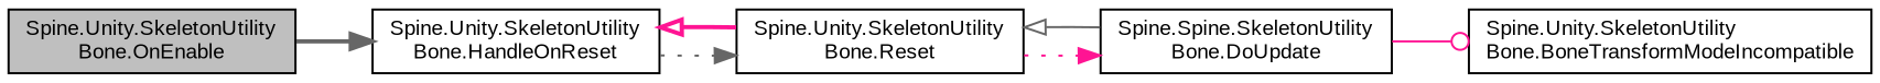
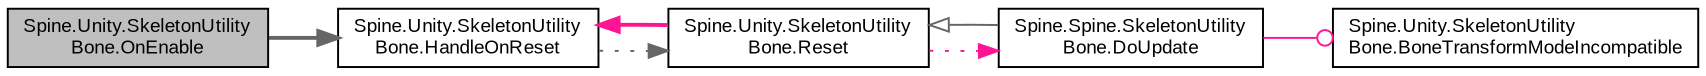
  digraph {
    fontname="Liberation Sans"
    rankdir=LR
    node [color=black fillcolor=white fontname="Liberation Sans" fontsize=10 shape=record style=filled]
    edge [arrowhead=normal color=gray40 fontname="Liberation Sans" fontsize=10 labelfontname=Helvetica labelfontsize=10 style=bold]
    n1 [fillcolor=grey75 fontcolor=black height=0.2 label="Spine.Unity.SkeletonUtility\lBone.OnEnable" width=0.4]
    n2 [height=0.2 label="Spine.Unity.SkeletonUtility\lBone.HandleOnReset" width=0.4]
    n3 [height=0.2 label="Spine.Unity.SkeletonUtility\lBone.Reset" width=0.4]
    n4 [height=0.2 label="Spine.Spine.SkeletonUtility\lBone.DoUpdate" width=0.4]
    n5 [height=0.2 label="Spine.Unity.SkeletonUtility\lBone.BoneTransformModeIncompatible" width=0.4]
    n1 -> n2
    n2 -> n3 [style=dotted]
-   n3 -> n2 [arrowhead=onormal color=deeppink]
+   n3 -> n2 [color=deeppink]
    n3 -> n4 [color=deeppink style=dotted]
    n4 -> n3 [arrowhead=onormal style=solid]
    n4 -> n5 [arrowhead=odot color=deeppink style=solid]
  }
